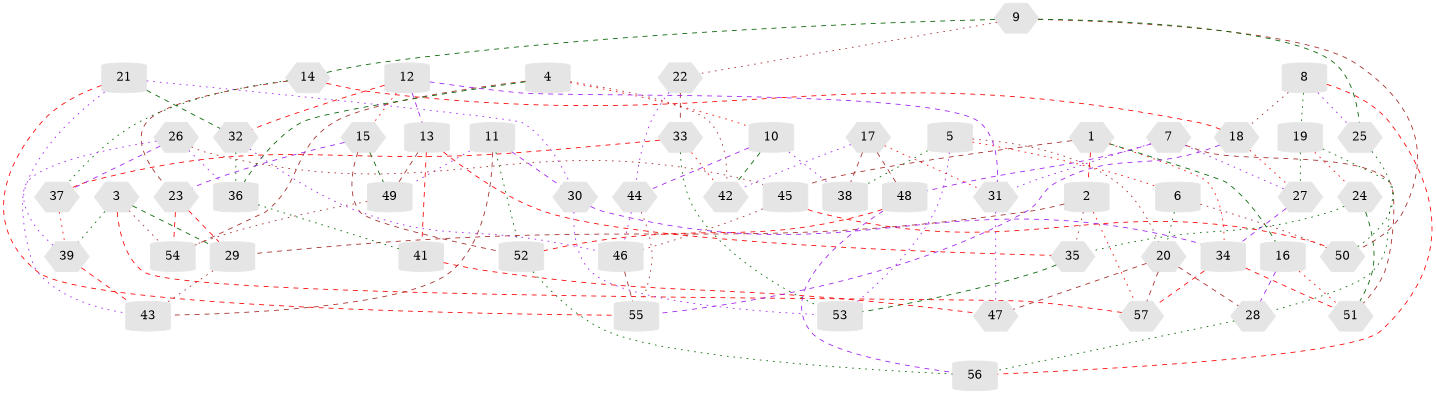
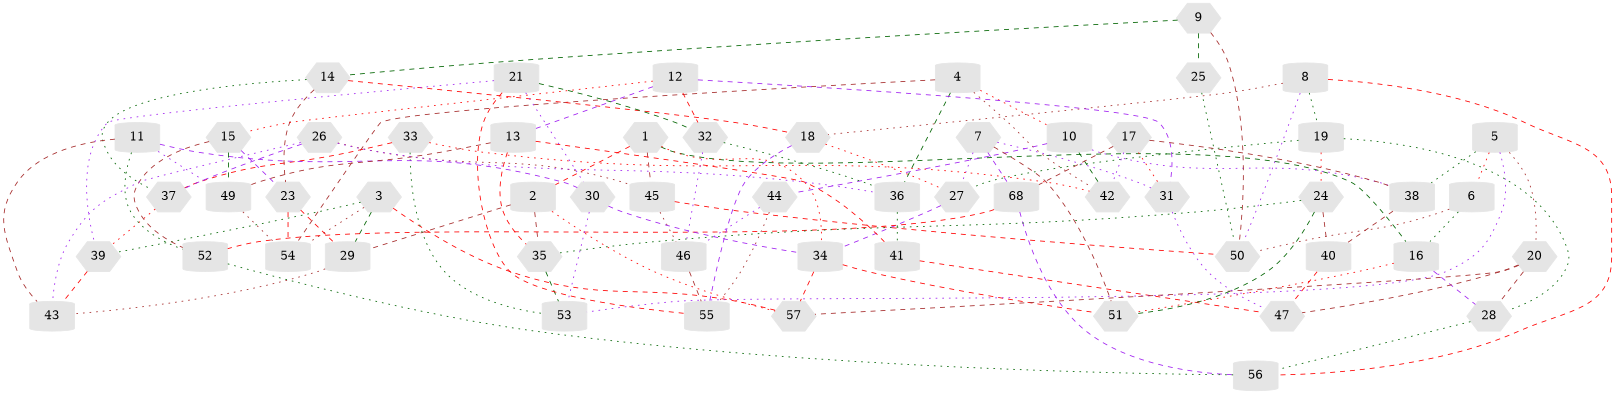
  graph {
    node [color=gray90 shape=hexagon style=filled]
    edge [color=brown style=dashed]
    1
    2 [shape=cylinder]
    16 [shape=cylinder]
    34 [shape=cylinder]
    45 [shape=cylinder]
    29 [shape=cylinder]
    35
    57
    51
    28
    50
    46 [shape=cylinder]
    43 [shape=cylinder]
    53 [shape=cylinder]
    3
    39
    54 [shape=cylinder]
    4 [shape=cylinder]
    10 [shape=cylinder]
    36 [shape=cylinder]
    42
    38 [shape=cylinder]
    44
    41 [shape=cylinder]
    5 [shape=cylinder]
    6 [shape=cylinder]
    20
    47
+   40 [shape=cylinder]
    7
    27
    31
-   48 [shape=cylinder]
+   48 [shape=cylinder label=68]
    56 [shape=cylinder]
    52 [shape=cylinder]
    18
    8 [shape=cylinder]
    19 [shape=cylinder]
    25
    55 [shape=cylinder]
    24
    9
    14
-   22
    23
    37
    33
    30
    11 [shape=cylinder]
    49 [shape=cylinder]
    12 [shape=cylinder]
    13 [shape=cylinder]
    15
    32
    17
    21 [shape=cylinder]
    26
    1 -- 2 [color=red]
    1 -- 16 [color=darkgreen]
    1 -- 34 [color=red style=dotted]
    1 -- 45
    2 -- 29
-   2 -- 35 [style=dotted]
+   2 -- 35
    2 -- 57 [color=red style=dotted]
    16 -- 51 [color=red style=dotted]
    16 -- 28 [color=purple]
    34 -- 57 [color=red]
    34 -- 51 [color=red]
    45 -- 50 [color=red]
    45 -- 46 [style=dotted]
    29 -- 43 [style=dotted]
    35 -- 53 [color=darkgreen]
    28 -- 56 [color=darkgreen style=dotted]
    46 -- 55
    3 -- 29 [color=darkgreen]
    3 -- 57 [color=red]
    3 -- 39 [color=darkgreen style=dotted]
    3 -- 54 [style=dotted]
    39 -- 43 [color=red]
    4 -- 54
    4 -- 10 [color=red style=dotted]
    4 -- 36 [color=darkgreen]
    4 -- 42 [style=dotted]
    10 -- 42 [color=darkgreen]
    10 -- 38 [color=purple style=dotted]
    10 -- 44 [color=purple]
    36 -- 41 [color=darkgreen style=dotted]
+   38 -- 40
    44 -- 46 [color=purple style=dotted]
    44 -- 55 [style=dotted]
    41 -- 47 [color=red]
    5 -- 53 [color=purple style=dotted]
    5 -- 38 [color=darkgreen style=dotted]
    5 -- 6 [color=red style=dotted]
    5 -- 20 [style=dotted]
-   6 -- 20 [color=darkgreen style=dotted]
+   6 -- 16 [color=darkgreen style=dotted]
    6 -- 50 [style=dotted]
    20 -- 57
    20 -- 28
    20 -- 47
+   40 -- 47 [color=red]
    7 -- 51
    7 -- 27 [color=purple style=dotted]
    7 -- 31 [color=purple style=dotted]
    7 -- 48 [color=purple]
    27 -- 34 [color=purple]
    31 -- 47 [color=purple style=dotted]
    48 -- 56 [color=purple]
    48 -- 52 [color=red]
    52 -- 56 [color=darkgreen style=dotted]
    18 -- 27 [color=red style=dotted]
    18 -- 55 [color=purple]
    8 -- 56 [color=red]
    8 -- 18 [style=dotted]
    8 -- 19 [color=darkgreen style=dotted]
-   8 -- 25 [color=purple style=dotted]
+   8 -- 50 [color=purple style=dotted]
    19 -- 28 [color=darkgreen style=dotted]
    19 -- 27 [color=darkgreen style=dotted]
    19 -- 24 [color=red style=dotted]
    25 -- 50 [color=darkgreen style=dotted]
    24 -- 35 [color=darkgreen style=dotted]
    24 -- 51 [color=darkgreen]
+   24 -- 40
    9 -- 50
    9 -- 25 [color=darkgreen]
    9 -- 14 [color=darkgreen]
-   9 -- 22 [style=dotted]
    14 -- 18 [color=red]
    14 -- 23
    14 -- 37 [color=darkgreen style=dotted]
-   22 -- 44 [color=purple style=dotted]
-   22 -- 33
    23 -- 29 [color=red]
    23 -- 54 [color=red]
    37 -- 39 [color=red style=dotted]
    33 -- 53 [color=darkgreen style=dotted]
    33 -- 42 [color=red style=dotted]
    33 -- 37 [color=red]
    30 -- 34 [color=purple]
    30 -- 53 [color=purple style=dotted]
    11 -- 43
    11 -- 52 [color=darkgreen style=dotted]
    11 -- 30 [color=purple]
    11 -- 49 [color=purple style=dotted]
    49 -- 54 [style=dotted]
    12 -- 31 [color=purple]
    12 -- 13 [color=purple]
    12 -- 15 [color=red style=dotted]
    12 -- 32 [color=red]
    13 -- 35 [color=red]
    13 -- 41 [color=red]
    13 -- 49
    15 -- 52
    15 -- 23 [color=purple]
    15 -- 49 [color=darkgreen]
    32 -- 46 [color=purple style=dotted]
    32 -- 36 [color=darkgreen style=dotted]
    17 -- 42 [color=purple style=dotted]
    17 -- 38
    17 -- 31 [color=red style=dotted]
    17 -- 48
    21 -- 39 [color=purple style=dotted]
    21 -- 55 [color=red]
    21 -- 30 [color=purple style=dotted]
    21 -- 32 [color=darkgreen]
    26 -- 45 [style=dotted]
    26 -- 43 [color=purple style=dotted]
    26 -- 36 [color=purple style=dotted]
    26 -- 37 [color=purple]
  }
